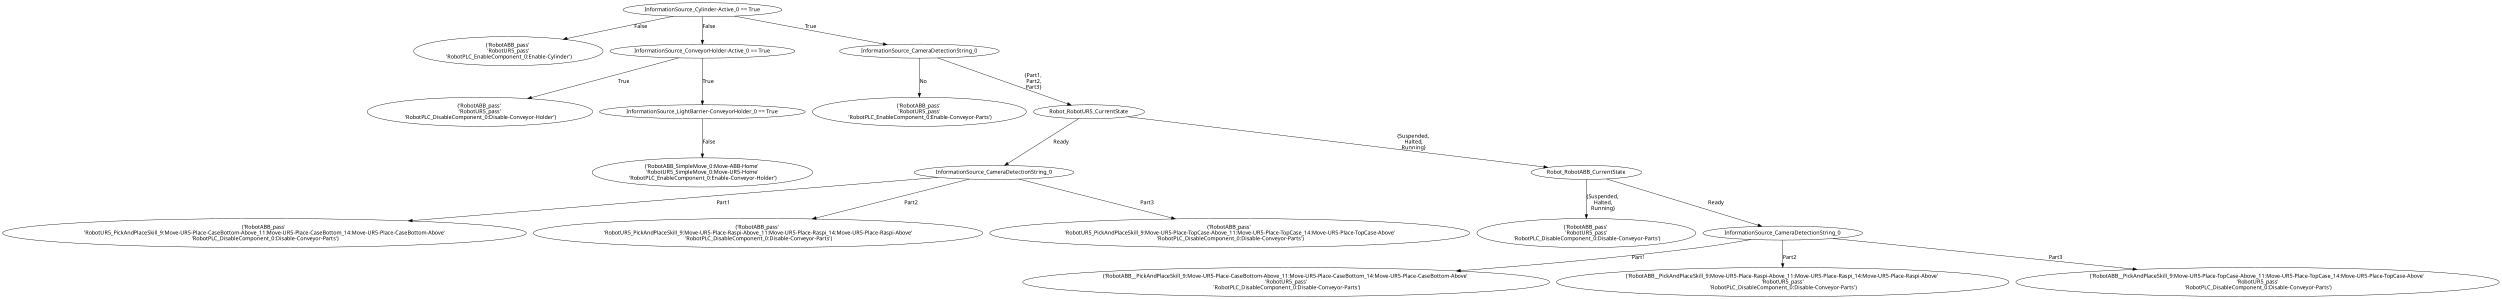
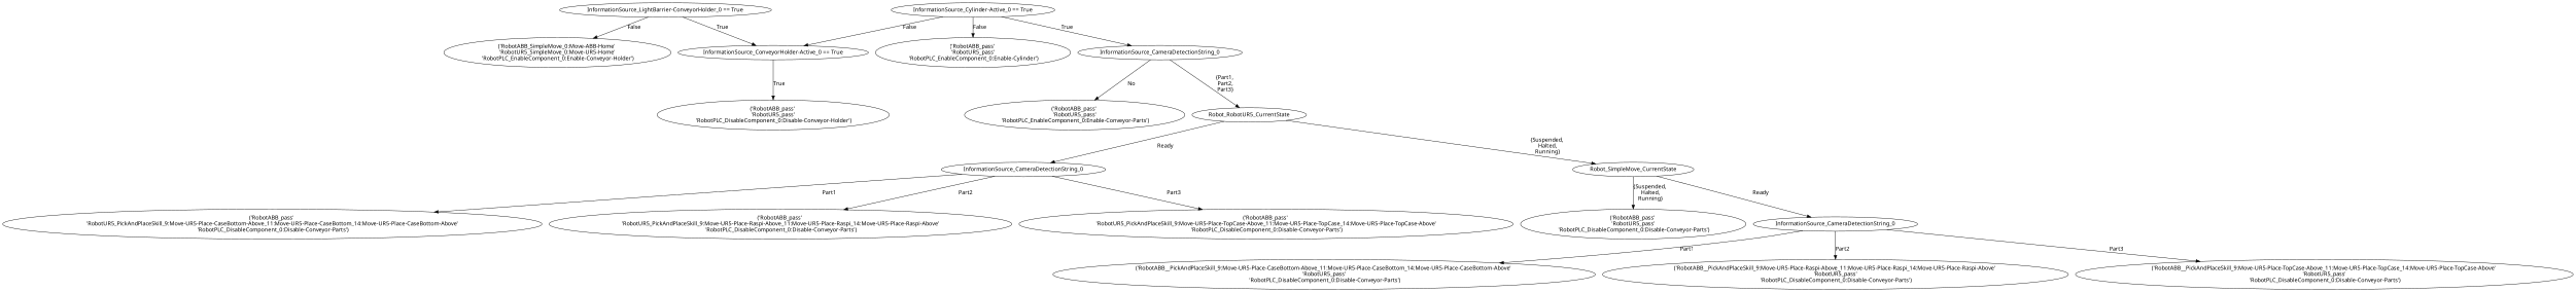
  strict digraph {
    fontname="Noto Sans"
    node [fontname="Noto Sans"]
    edge [fontname="Noto Sans"]
    n1 [label="('RobotABB_SimpleMove_0:Move-ABB-Home' \n 'RobotUR5_SimpleMove_0:Move-UR5-Home' \n 'RobotPLC_EnableComponent_0:Enable-Conveyor-Holder')"]
    n2 [label="('RobotABB_pass' \n 'RobotUR5_pass' \n 'RobotPLC_DisableComponent_0:Disable-Conveyor-Holder')"]
    n3 [label="('RobotABB_pass' \n 'RobotUR5_pass' \n 'RobotPLC_EnableComponent_0:Enable-Cylinder')"]
    n4 [label="('RobotABB_pass' \n 'RobotUR5_pass' \n 'RobotPLC_EnableComponent_0:Enable-Conveyor-Parts')"]
    n5 [label="('RobotABB_pass' \n 'RobotUR5_pass' \n 'RobotPLC_DisableComponent_0:Disable-Conveyor-Parts')"]
    n6 [label="('RobotABB_pass' \n 'RobotUR5_PickAndPlaceSkill_9:Move-UR5-Place-CaseBottom-Above_11:Move-UR5-Place-CaseBottom_14:Move-UR5-Place-CaseBottom-Above' \n 'RobotPLC_DisableComponent_0:Disable-Conveyor-Parts')"]
    n7 [label="('RobotABB_pass' \n 'RobotUR5_PickAndPlaceSkill_9:Move-UR5-Place-Raspi-Above_11:Move-UR5-Place-Raspi_14:Move-UR5-Place-Raspi-Above' \n 'RobotPLC_DisableComponent_0:Disable-Conveyor-Parts')"]
    n8 [label="('RobotABB_pass' \n 'RobotUR5_PickAndPlaceSkill_9:Move-UR5-Place-TopCase-Above_11:Move-UR5-Place-TopCase_14:Move-UR5-Place-TopCase-Above' \n 'RobotPLC_DisableComponent_0:Disable-Conveyor-Parts')"]
    n9 [label="('RobotABB__PickAndPlaceSkill_9:Move-UR5-Place-CaseBottom-Above_11:Move-UR5-Place-CaseBottom_14:Move-UR5-Place-CaseBottom-Above' \n 'RobotUR5_pass' \n 'RobotPLC_DisableComponent_0:Disable-Conveyor-Parts')"]
    n10 [label="('RobotABB__PickAndPlaceSkill_9:Move-UR5-Place-Raspi-Above_11:Move-UR5-Place-Raspi_14:Move-UR5-Place-Raspi-Above' \n 'RobotUR5_pass' \n 'RobotPLC_DisableComponent_0:Disable-Conveyor-Parts')"]
    n11 [label="('RobotABB__PickAndPlaceSkill_9:Move-UR5-Place-TopCase-Above_11:Move-UR5-Place-TopCase_14:Move-UR5-Place-TopCase-Above' \n 'RobotUR5_pass' \n 'RobotPLC_DisableComponent_0:Disable-Conveyor-Parts')"]
    n12 [label="InformationSource_LightBarrier-ConveyorHolder_0 == True"]
    n13 [label="InformationSource_ConveyorHolder-Active_0 == True"]
    n14 [label="InformationSource_Cylinder-Active_0 == True"]
    n15 [label=InformationSource_CameraDetectionString_0]
    n16 [label=Robot_RobotUR5_CurrentState]
    n17 [label=InformationSource_CameraDetectionString_0]
-   n18 [label=Robot_RobotABB_CurrentState]
+   n18 [label=Robot_SimpleMove_CurrentState]
    n19 [label=InformationSource_CameraDetectionString_0]
    n12 -> n1 [label=False]
-   n13 -> n12 [label=True]
+   n12 -> n13 [label=True]
    n13 -> n2 [label=True]
    n14 -> n3 [label=False]
    n14 -> n13 [label=False]
    n14 -> n15 [label=True]
    n15 -> n4 [label=No]
    n15 -> n16 [label="{Part1,\n Part2,\n Part3}"]
    n16 -> n17 [label=Ready]
    n16 -> n18 [label="{Suspended,\n Halted,\n Running}"]
    n17 -> n6 [label=Part1]
    n17 -> n7 [label=Part2]
    n17 -> n8 [label=Part3]
    n18 -> n5 [label="{Suspended,\n Halted,\n Running}"]
    n18 -> n19 [label=Ready]
    n19 -> n9 [label=Part1]
    n19 -> n10 [label=Part2]
    n19 -> n11 [label=Part3]
  }
